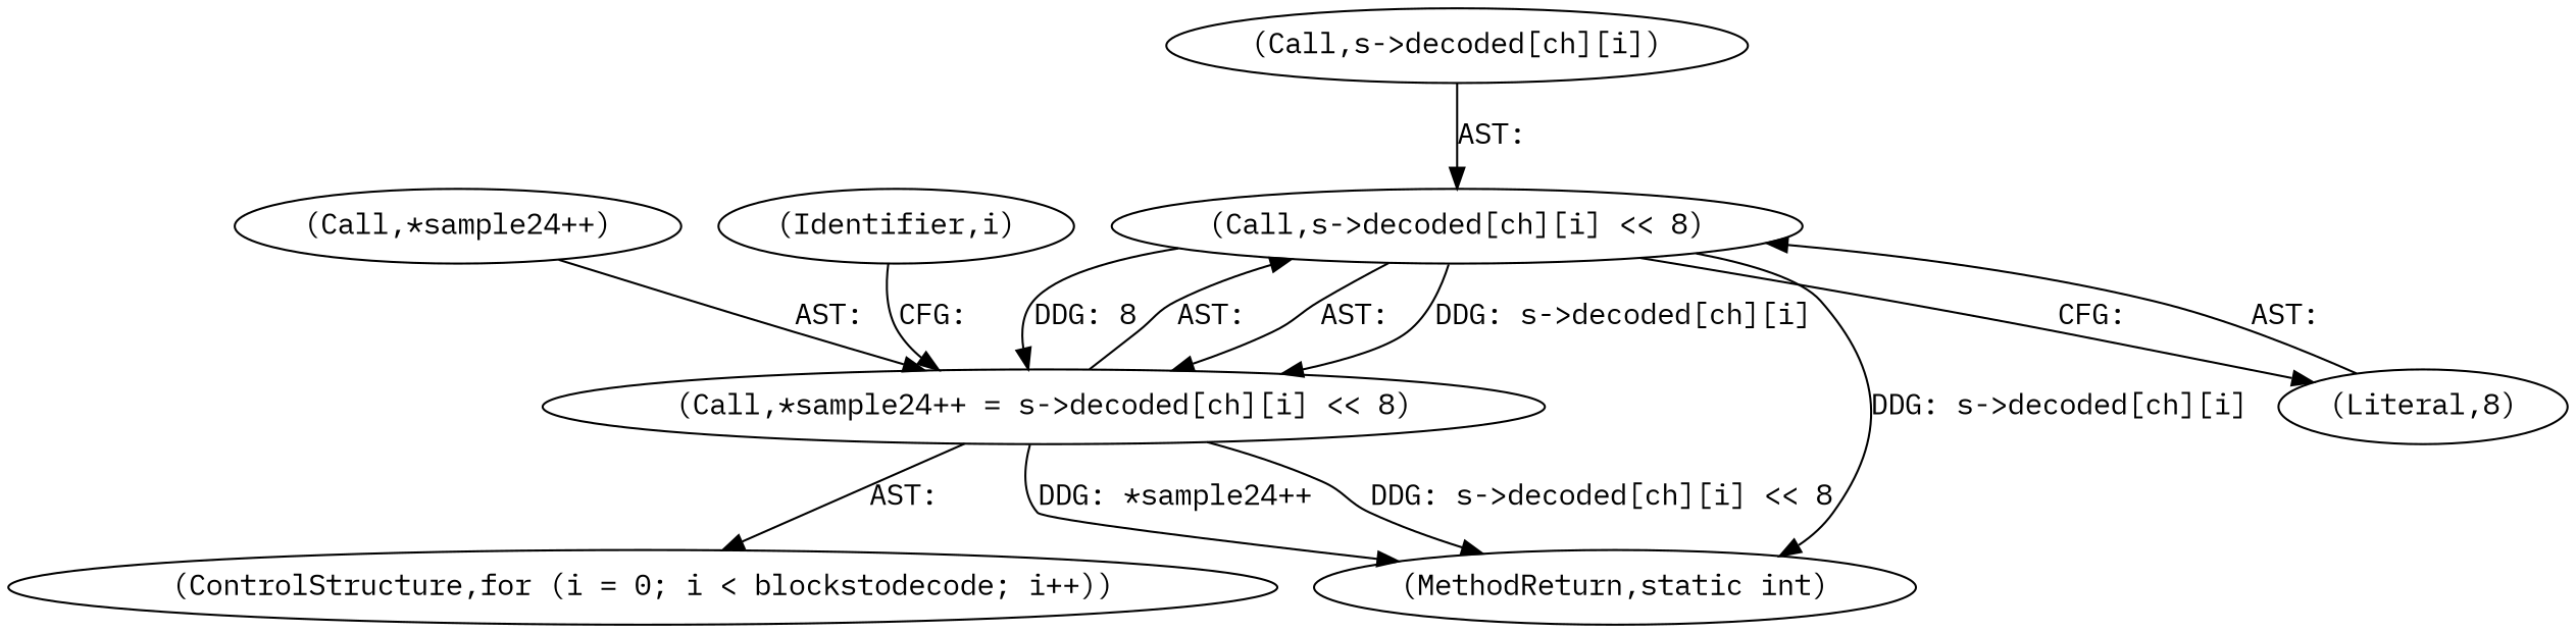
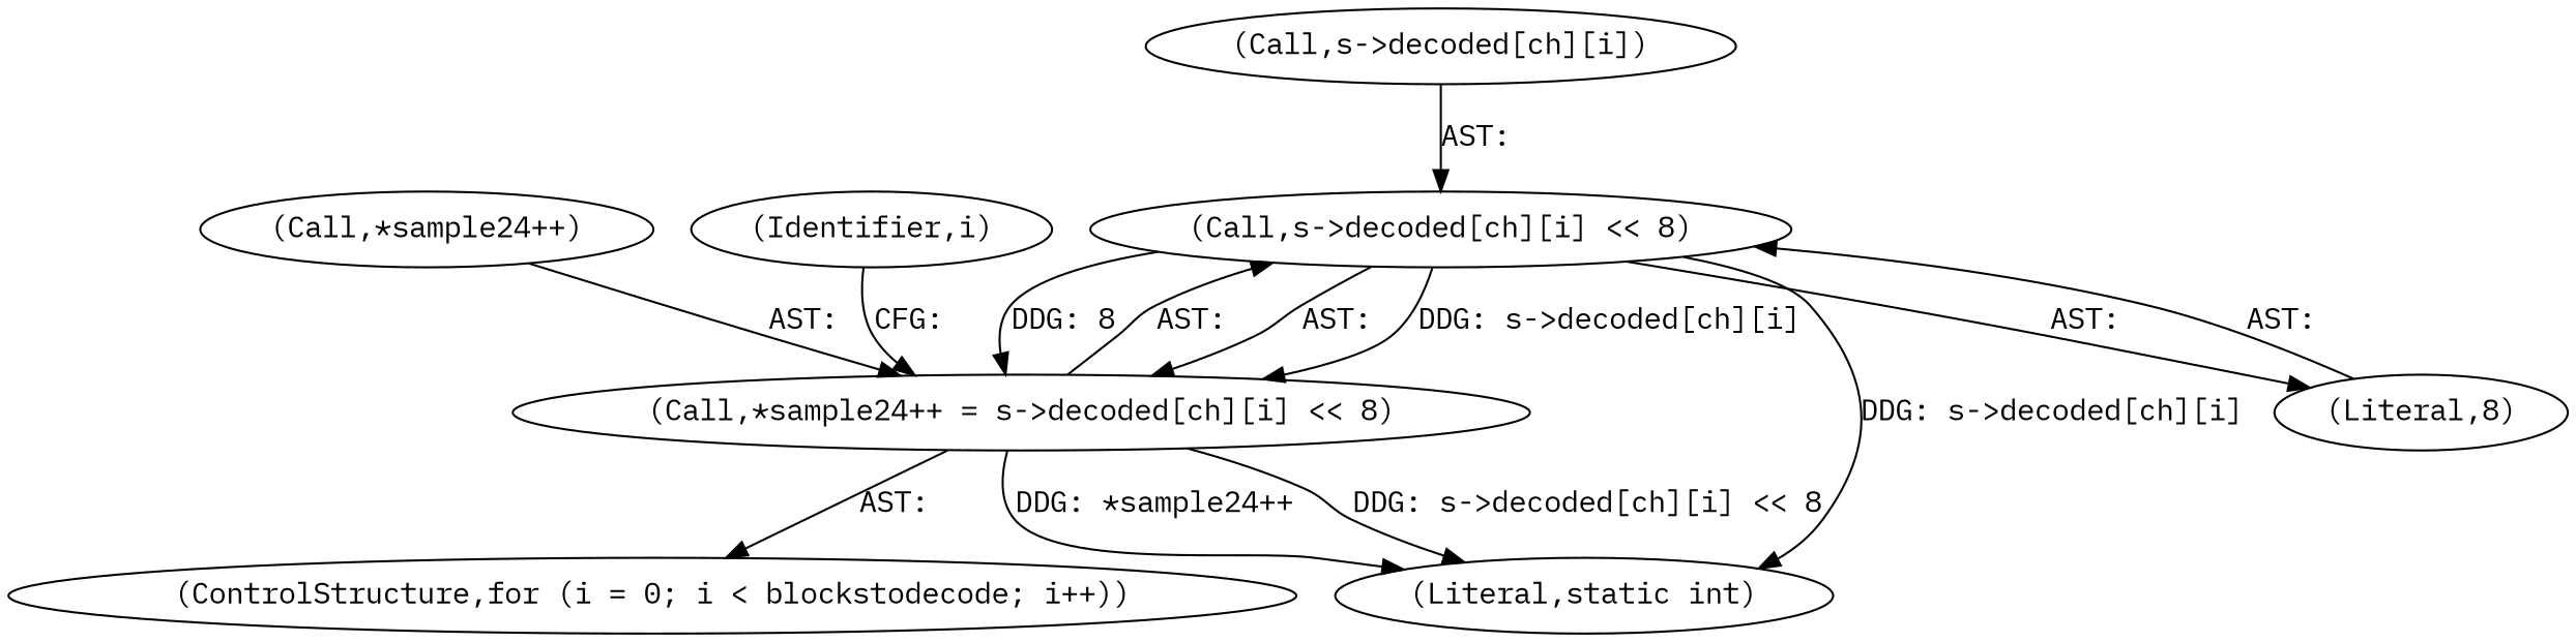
  digraph {
    fontname="IBM Plex Mono"
    node [fontname="IBM Plex Mono"]
    edge [fontname="IBM Plex Mono"]
    n1 [label="(Call,s->decoded[ch][i] << 8)"]
    n2 [label="(Call,*sample24++ = s->decoded[ch][i] << 8)"]
-   n3 [label="(MethodReturn,static int)"]
+   n3 [label="(Literal,static int)"]
    n4 [label="(Literal,8)"]
    n5 [label="(ControlStructure,for (i = 0; i < blockstodecode; i++))"]
    n6 [label="(Call,s->decoded[ch][i])"]
    n7 [label="(Call,*sample24++)"]
    n8 [label="(Identifier,i)"]
    n1 -> n2 [label="AST: "]
    n1 -> n2 [label="DDG: s->decoded[ch][i]"]
    n1 -> n2 [label="DDG: 8"]
    n1 -> n3 [label="DDG: s->decoded[ch][i]"]
-   n1 -> n4 [label="CFG: "]
+   n1 -> n4 [label="AST: "]
    n2 -> n1 [label="AST: "]
    n2 -> n3 [label="DDG: s->decoded[ch][i] << 8"]
    n2 -> n3 [label="DDG: *sample24++"]
    n2 -> n5 [label="AST: "]
    n4 -> n1 [label="AST: "]
    n6 -> n1 [label="AST: "]
    n7 -> n2 [label="AST: "]
    n8 -> n2 [label="CFG: "]
  }
